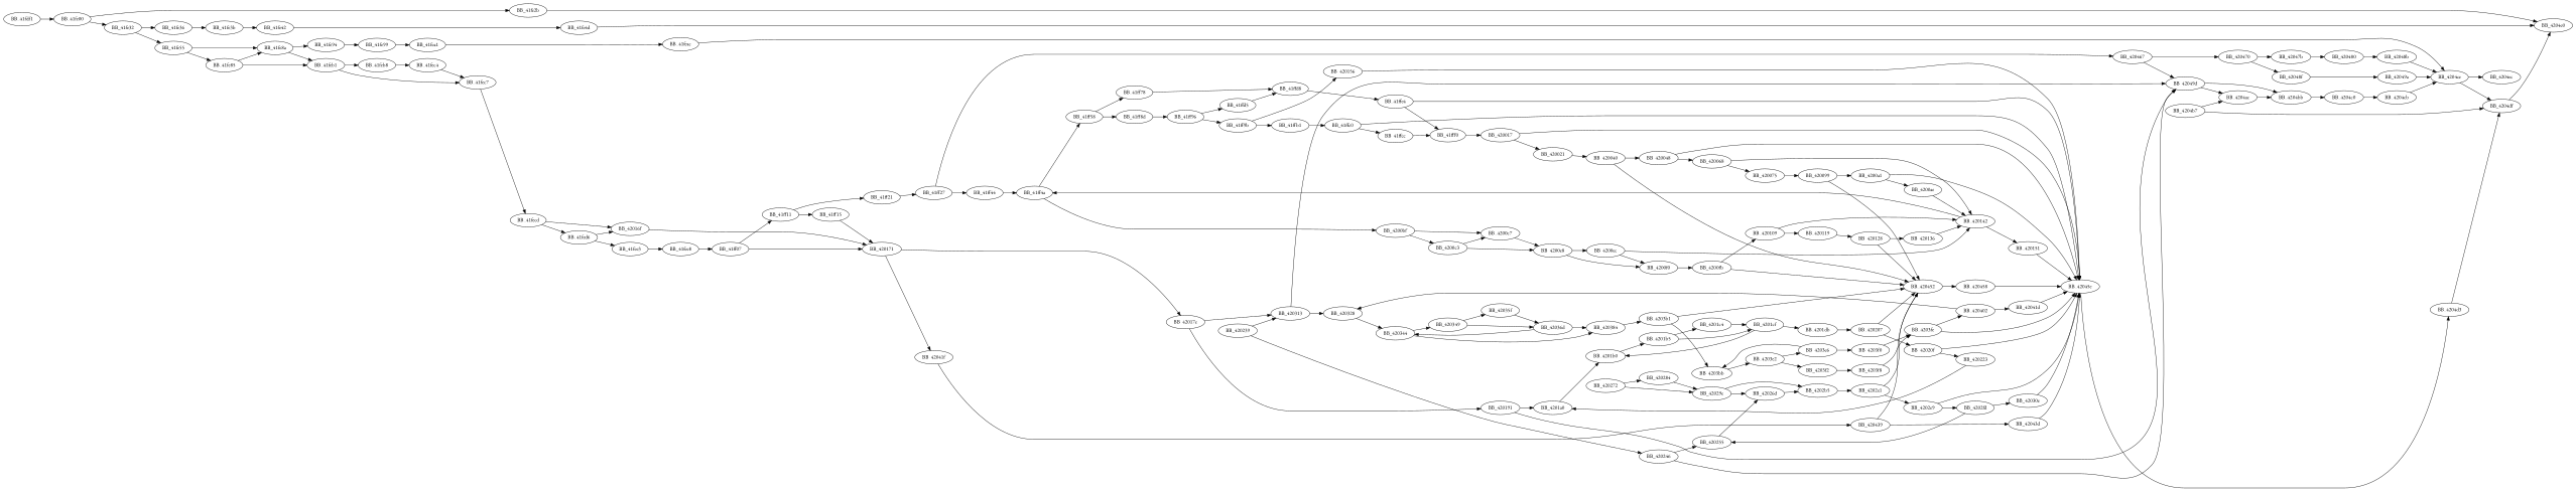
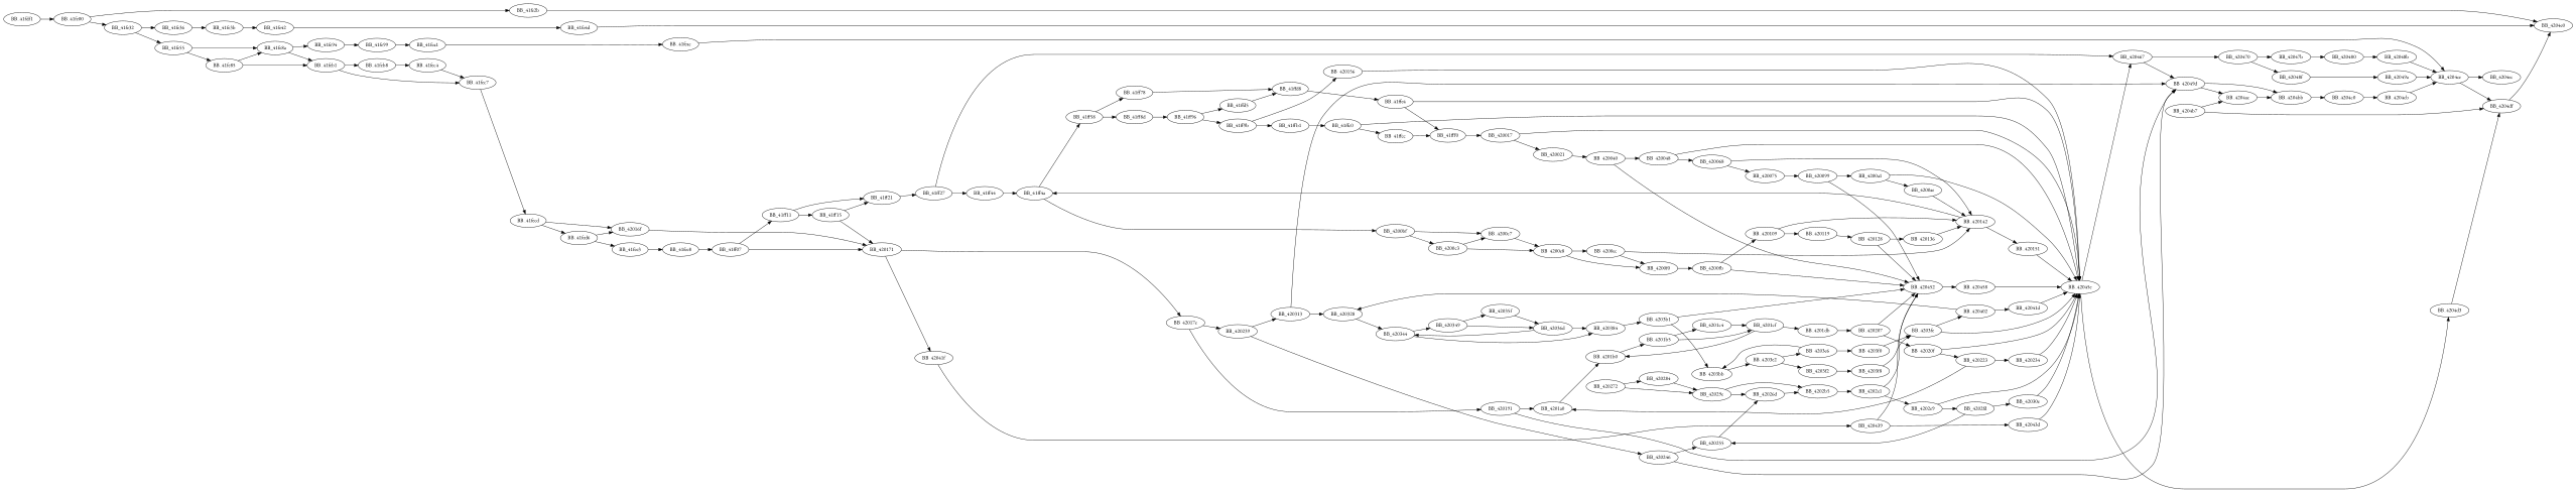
  digraph {
    fontname="EB Garamond"
    rankdir=LR
    node [fontname="EB Garamond"]
    edge [fontname="EB Garamond"]
    BB_41fdf1
    BB_41fe00
    BB_41fe2b
    BB_41fe32
    BB_4204e0
    BB_41fe36
    BB_41fe55
    BB_41fe3b
    BB_41fe85
    BB_41fe8a
    BB_41fe42
    BB_41feb1
    BB_41fe94
    BB_41fe4d
    BB_41feb8
    BB_41fec7
    BB_41fe99
    BB_41fec4
    BB_41fecd
    BB_41fea1
    BB_41feac
    BB_4204ce
    BB_4204ec
    BB_4204df
    BB_41fed6
    BB_42016f
    BB_41fee3
    BB_420171
    BB_41fee8
    BB_42017e
    BB_42041f
    BB_41ff07
    BB_41ff11
    BB_41ff15
    BB_41ff21
    BB_41ff27
    BB_420191
    BB_420239
    BB_420439
    BB_41ff44
    BB_420467
    BB_41ff4a
    BB_42049d
    BB_420470
    BB_41ff58
    BB_4200bf
    BB_4204ac
    BB_4204bb
    BB_42047b
    BB_42048f
    BB_41ff78
    BB_41ff8d
    BB_4200c3
    BB_4200c7
    BB_41ffd8
    BB_41ff96
    BB_4200e8
    BB_41ffe4
    BB_41ff9b
    BB_41ffd5
    BB_42045e
    BB_41fff0
    BB_41ffb1
    BB_420156
    BB_41ffc0
    BB_41ffcc
    BB_4204d3
    BB_420017
    BB_420021
    BB_420040
    BB_420048
    BB_420452
    BB_420068
    BB_420458
    BB_420075
    BB_420142
    BB_420099
    BB_420151
    BB_4200a1
    BB_4200ae
    BB_4200ec
    BB_4200f0
    BB_4200fb
    BB_420109
    BB_420119
    BB_420128
    BB_420136
    BB_4201a0
    BB_420246
    BB_420313
    BB_42043d
    BB_4201b0
    BB_420255
    BB_420328
    BB_4201b5
    BB_4204c0
    BB_4201c4
    BB_4201cf
    BB_4201db
    BB_420207
    BB_42020f
    BB_420223
+   BB_420234
    BB_42026d
    BB_420344
    BB_4202b5
    BB_420272
    BB_420284
    BB_42029e
    BB_4202e1
    BB_4202e9
    BB_4202fd
    BB_42030e
    BB_420349
    BB_420384
    BB_42035f
    BB_42036d
    BB_4203b1
    BB_4203bb
    BB_4203e2
    BB_4203e6
    BB_4203f2
    BB_4203f0
    BB_4203f8
    BB_4203fe
    BB_420402
    BB_42041d
    BB_420480
    BB_42049a
    BB_42048b
    BB_4204b7
    BB_4204cb
    BB_41fdf1 -> BB_41fe00
    BB_41fe00 -> BB_41fe2b
    BB_41fe00 -> BB_41fe32
    BB_41fe2b -> BB_4204e0
    BB_41fe32 -> BB_41fe36
    BB_41fe32 -> BB_41fe55
    BB_41fe36 -> BB_41fe3b
    BB_41fe55 -> BB_41fe85
    BB_41fe55 -> BB_41fe8a
    BB_41fe3b -> BB_41fe42
    BB_41fe85 -> BB_41fe8a
    BB_41fe85 -> BB_41feb1
    BB_41fe8a -> BB_41feb1
    BB_41fe8a -> BB_41fe94
    BB_41fe42 -> BB_41fe4d
    BB_41feb1 -> BB_41feb8
    BB_41feb1 -> BB_41fec7
    BB_41fe94 -> BB_41fe99
    BB_41fe4d -> BB_4204e0
    BB_41feb8 -> BB_41fec4
    BB_41fec7 -> BB_41fecd
    BB_41fe99 -> BB_41fea1
    BB_41fec4 -> BB_41fec7
    BB_41fecd -> BB_41fed6
    BB_41fecd -> BB_42016f
    BB_41fea1 -> BB_41feac
    BB_41feac -> BB_4204ce
    BB_4204ce -> BB_4204ec
    BB_4204ce -> BB_4204df
    BB_4204df -> BB_4204e0
    BB_41fed6 -> BB_42016f
    BB_41fed6 -> BB_41fee3
    BB_42016f -> BB_420171
    BB_41fee3 -> BB_41fee8
    BB_420171 -> BB_42017e
    BB_420171 -> BB_42041f
    BB_41fee8 -> BB_41ff07
    BB_42017e -> BB_420191
-   BB_42017e -> BB_420313
+   BB_42017e -> BB_420239
    BB_42041f -> BB_420439
    BB_41ff07 -> BB_420171
    BB_41ff07 -> BB_41ff11
    BB_41ff11 -> BB_41ff15
    BB_41ff11 -> BB_41ff21
    BB_41ff15 -> BB_420171
+   BB_41ff15 -> BB_41ff21
    BB_41ff21 -> BB_41ff27
    BB_41ff27 -> BB_41ff44
    BB_41ff27 -> BB_420467
    BB_420191 -> BB_42049d
    BB_420191 -> BB_4201a0
    BB_420239 -> BB_420246
    BB_420239 -> BB_420313
    BB_420439 -> BB_420452
    BB_420439 -> BB_42043d
    BB_41ff44 -> BB_41ff4a
    BB_420467 -> BB_42049d
    BB_420467 -> BB_420470
    BB_41ff4a -> BB_41ff58
    BB_41ff4a -> BB_4200bf
    BB_42049d -> BB_4204ac
    BB_42049d -> BB_4204bb
    BB_420470 -> BB_42047b
    BB_420470 -> BB_42048f
    BB_41ff58 -> BB_41ff78
    BB_41ff58 -> BB_41ff8d
    BB_4200bf -> BB_4200c3
    BB_4200bf -> BB_4200c7
    BB_4204ac -> BB_4204bb
    BB_4204bb -> BB_4204c0
    BB_42047b -> BB_420480
    BB_42048f -> BB_42049a
    BB_41ff78 -> BB_41ffd8
    BB_41ff8d -> BB_41ff96
    BB_4200c3 -> BB_4200c7
    BB_4200c3 -> BB_4200e8
    BB_4200c7 -> BB_4200e8
    BB_41ffd8 -> BB_41ffe4
    BB_41ff96 -> BB_41ff9b
    BB_41ff96 -> BB_41ffd5
    BB_4200e8 -> BB_4200ec
    BB_4200e8 -> BB_4200f0
    BB_41ffe4 -> BB_42045e
    BB_41ffe4 -> BB_41fff0
    BB_41ff9b -> BB_41ffb1
    BB_41ff9b -> BB_420156
    BB_41ffd5 -> BB_41ffd8
+   BB_42045e -> BB_420467
    BB_42045e -> BB_4204d3
    BB_41fff0 -> BB_420017
    BB_41ffb1 -> BB_41ffc0
    BB_420156 -> BB_42045e
    BB_41ffc0 -> BB_42045e
    BB_41ffc0 -> BB_41ffcc
    BB_41ffcc -> BB_41fff0
    BB_4204d3 -> BB_4204df
    BB_420017 -> BB_42045e
    BB_420017 -> BB_420021
    BB_420021 -> BB_420040
    BB_420040 -> BB_420048
    BB_420040 -> BB_420452
    BB_420048 -> BB_42045e
    BB_420048 -> BB_420068
    BB_420452 -> BB_420458
    BB_420068 -> BB_420075
    BB_420068 -> BB_420142
    BB_420458 -> BB_42045e
    BB_420075 -> BB_420099
    BB_420142 -> BB_41ff4a
    BB_420142 -> BB_420151
    BB_420099 -> BB_420452
    BB_420099 -> BB_4200a1
    BB_420151 -> BB_42045e
    BB_4200a1 -> BB_42045e
    BB_4200a1 -> BB_4200ae
    BB_4200ae -> BB_420142
    BB_4200ec -> BB_420142
    BB_4200ec -> BB_4200f0
    BB_4200f0 -> BB_4200fb
    BB_4200fb -> BB_420452
    BB_4200fb -> BB_420109
    BB_420109 -> BB_420142
    BB_420109 -> BB_420119
    BB_420119 -> BB_420128
    BB_420128 -> BB_420452
    BB_420128 -> BB_420136
    BB_420136 -> BB_420142
    BB_4201a0 -> BB_4201b0
    BB_420246 -> BB_42049d
    BB_420246 -> BB_420255
    BB_420313 -> BB_42049d
    BB_420313 -> BB_420328
    BB_42043d -> BB_42045e
    BB_4201b0 -> BB_4201b5
    BB_420255 -> BB_42026d
    BB_420328 -> BB_420344
    BB_4201b5 -> BB_4201c4
    BB_4201b5 -> BB_4201cf
    BB_4204c0 -> BB_4204cb
    BB_4201c4 -> BB_4201cf
    BB_4201cf -> BB_4201b0
    BB_4201cf -> BB_4201db
    BB_4201db -> BB_420207
    BB_420207 -> BB_420452
    BB_420207 -> BB_42020f
    BB_42020f -> BB_42045e
    BB_42020f -> BB_420223
    BB_420223 -> BB_4201a0
+   BB_420223 -> BB_420234
+   BB_420234 -> BB_42045e
    BB_42026d -> BB_4202b5
    BB_420344 -> BB_420349
    BB_420344 -> BB_420384
    BB_4202b5 -> BB_4202e1
    BB_420272 -> BB_420284
    BB_420272 -> BB_42029e
    BB_420284 -> BB_42029e
    BB_42029e -> BB_42026d
    BB_42029e -> BB_4202b5
    BB_4202e1 -> BB_420452
    BB_4202e1 -> BB_4202e9
    BB_4202e9 -> BB_42045e
    BB_4202e9 -> BB_4202fd
    BB_4202fd -> BB_420255
    BB_4202fd -> BB_42030e
    BB_42030e -> BB_42045e
    BB_420349 -> BB_42035f
    BB_420349 -> BB_42036d
    BB_420384 -> BB_4203b1
    BB_42035f -> BB_42036d
    BB_42036d -> BB_420344
    BB_42036d -> BB_420384
    BB_4203b1 -> BB_420452
    BB_4203b1 -> BB_4203bb
    BB_4203bb -> BB_4203e2
    BB_4203e2 -> BB_4203e6
    BB_4203e2 -> BB_4203f2
    BB_4203e6 -> BB_4203bb
    BB_4203e6 -> BB_4203f0
    BB_4203f2 -> BB_4203f8
    BB_4203f0 -> BB_4203fe
    BB_4203f8 -> BB_4203fe
    BB_4203fe -> BB_42045e
    BB_4203fe -> BB_420402
    BB_420402 -> BB_420328
    BB_420402 -> BB_42041d
    BB_42041d -> BB_42045e
    BB_420480 -> BB_42048b
    BB_42049a -> BB_4204ce
    BB_42048b -> BB_4204ce
    BB_4204b7 -> BB_4204df
    BB_4204b7 -> BB_4204ac
    BB_4204cb -> BB_4204ce
  }
